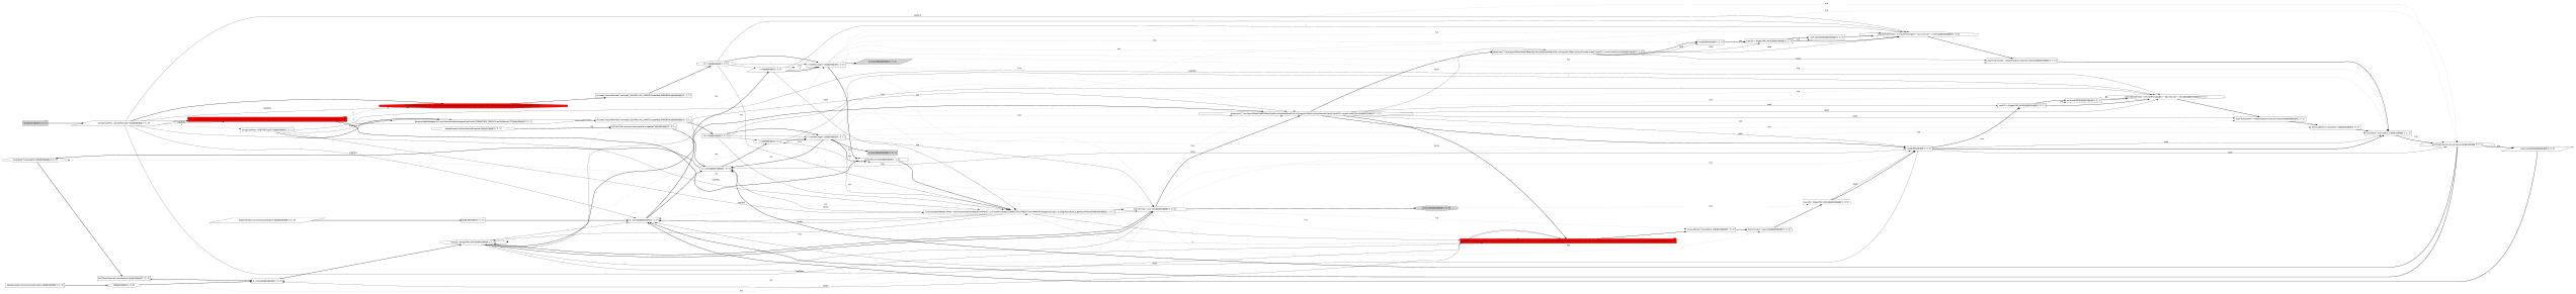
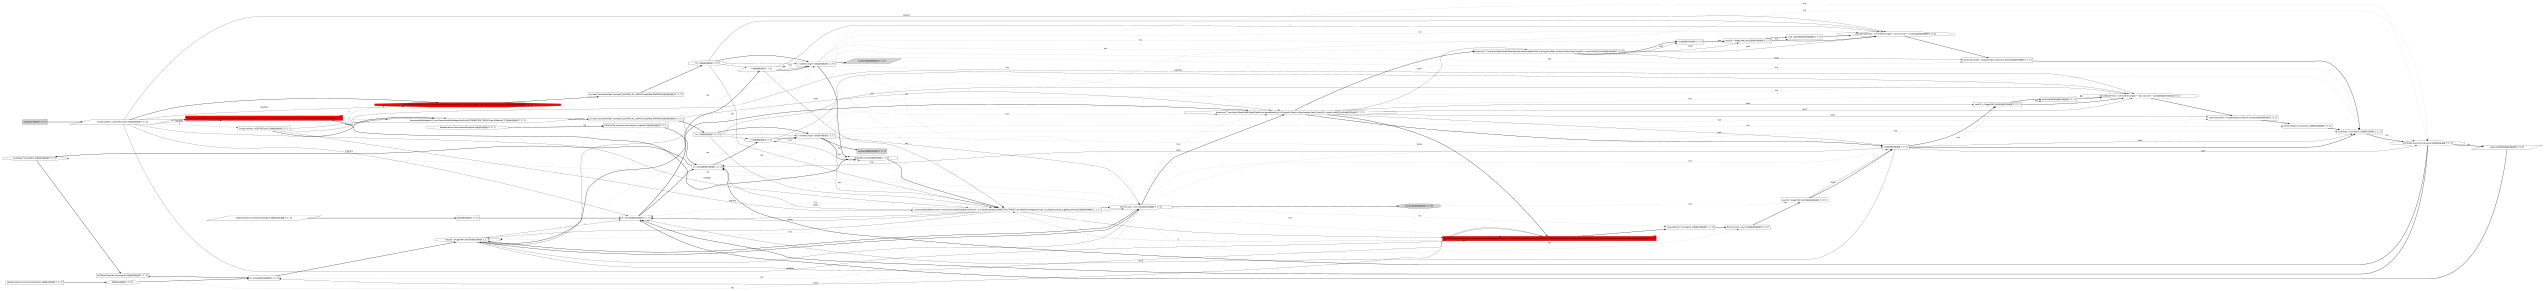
  digraph {
    fontname="IBM Plex Sans"
    rankdir=LR
    node [fillcolor=white fontname="IBM Plex Sans" shape=note style=filled]
    edge [fontname="IBM Plex Sans" style=bold]
    n1 [label="zk.setData(\"/\",new byte((((,-1)@@@39@@@['1', '0', '0']" shape=octagon]
    n2 [label="fail(\"Should have lost the connection\")@@@40@@@['1', '0', '0']"]
    n3 [label="zk = zknew@@@44@@@['1', '0', '0']" shape=folder]
    n4 [label="KeeperException.ConnectionLossException e@@@42@@@['1', '0', '0']"]
    n5 [label="{}@@@42@@@['1', '0', '0']" shape=octagon]
    n6 [label="result(0( = Integer.MAX_VALUE@@@12@@@['1', '1', '1']" shape=octagon]
    n7 [label="zk = zknew@@@36@@@['1', '1', '0']" shape=folder]
    n8 [fillcolor=red label="DisconnectableZooKeeper zknew = new DisconnectableZooKeeper(hostPorts((i + 1) % hostPorts.length(,ClientBase.CONNECTION_TIMEOUT,new Watcher(){public void process(WatchedEvent event){}},zk.getSessionId(),zk.getSessionPasswd())@@@14@@@['1', '0', '0']" shape=folder]
    n9 [label="zknew.sync(\"/\",new AsyncCallback.VoidCallback(){public void processResult(int rc,String path,Object ctx){synchronized (result) {result(0( = rcresult.notify()}}},null)@@@13@@@['1', '1', '1']" shape=octagon]
    n10 [label="final int(( result = new int((((@@@11@@@['1', '1', '1']" shape=octagon]
    n11 [label="zk = zknew@@@37@@@['1', '0', '1']"]
    n12 [label="i++@@@8@@@['0', '1', '0']" shape=parallelogram]
    n13 [label="i < hostPorts.length * 2@@@7@@@['0', '1', '0']" shape=folder]
    n14 [label="DisconnectableZooKeeper zknew = new DisconnectableZooKeeper(hostPorts((i + 1) % hostPorts.length(,CONNECTION_TIMEOUT,new MyWatcher(Integer.toString(i + 1)),zk.getSessionId(),zk.getSessionPasswd())@@@10@@@['1', '1', '1']"]
    n15 [label="zknew.setData(\"/\",new byte((((,-1)@@@19@@@['1', '0', '0']"]
    n16 [label="LOG.info(hostPorts((i + 1) % hostPorts.length( + \" Sync returned \" + result(0()@@@27@@@['0', '0', '1']" shape=octagon]
    n17 [label="assertTrue(result(0( == KeeperException.Code.OK.intValue())@@@28@@@['0', '0', '1']"]
    n18 [label="result(0( == Integer.MAX_VALUE@@@23@@@['0', '0', '1']"]
    n19 [label="zknew.sync(\"/\",new AsyncCallback.VoidCallback(){public void processResult(int rc,String path,Object ctx){synchronized (result) {result(0( = rcresult.notify()}}},null)@@@14@@@['0', '1', '0']"]
    n20 [label="result@@@22@@@['1', '0', '1']"]
    n21 [fillcolor=lightgray label="zk.close()@@@46@@@['1', '0', '0']" shape=octagon]
    n22 [label="zk.setData(\"/\",new byte((((,-1)@@@31@@@['1', '1', '1']"]
    n23 [label="final int(( result = new int((((@@@20@@@['1', '0', '0']"]
    n24 [label="String(( hostPorts = HOSTPORT.split(\",\")@@@3@@@['0', '0', '1']" shape=folder]
    n25 [label="DisconnectableZooKeeper zk = new DisconnectableZooKeeper(hostPorts(0(,CONNECTION_TIMEOUT,new MyWatcher(\"0\"))@@@4@@@['0', '0', '1']" shape=parallelogram]
    n26 [label="zk.create(\"/sessionMoveTest\",new byte((((,Ids.OPEN_ACL_UNSAFE,CreateMode.EPHEMERAL)@@@5@@@['0', '0', '1']" shape=folder]
    n27 [label="zknew.setData(\"/\",new byte((((,-1)@@@29@@@['0', '0', '1']"]
    n28 [label="result(0( = Integer.MAX_VALUE@@@21@@@['1', '0', '0']" shape=folder]
    n29 [label="result.wait(5000)@@@24@@@['0', '0', '1']" shape=folder]
    n30 [label="i++@@@8@@@['0', '0', '1']" shape=octagon]
    n31 [label="int i = 0@@@6@@@['0', '0', '1']" shape=folder]
    n32 [label="result(0( == Integer.MAX_VALUE@@@24@@@['0', '1', '0']"]
    n33 [label="result@@@23@@@['0', '1', '0']"]
    n34 [label="LOG.info(hostPorts((i + 1) % hostPorts.length( + \" Sync returned \" + result(0()@@@28@@@['0', '1', '0']" shape=octagon]
    n35 [label="assertTrue(result(0( == KeeperException.Code.OK.intValue())@@@29@@@['0', '1', '0']"]
    n36 [label="result.wait(5000)@@@25@@@['0', '1', '0']" shape=folder]
    n37 [label="fail(\"Should have lost the connection\")@@@32@@@['1', '1', '1']" shape=octagon]
    n38 [label="zk.dontReconnect()@@@9@@@['1', '1', '1']" shape=octagon]
    n39 [fillcolor=lightgray label="zk.close()@@@38@@@['0', '1', '0']" shape=parallelogram]
    n40 [label="result.wait(5000)@@@33@@@['1', '0', '0']" shape=parallelogram]
    n41 [label="i < hostPorts.length * 2@@@7@@@['0', '0', '1']"]
    n42 [fillcolor=lightgray label="zk.close()@@@39@@@['0', '0', '1']"]
    n43 [label="LOG.info(\"Got connection loss exception as expected\")@@@35@@@['0', '0', '1']" shape=folder]
    n44 [fillcolor=red label="DisconnectableZooKeeper zk = new DisconnectableZooKeeper(hostPorts(0(,ClientBase.CONNECTION_TIMEOUT,DummyWatcher.INSTANCE)@@@4@@@['0', '1', '0']" shape=octagon]
    n45 [label="zk.create(\"/sessionMoveTest\",new byte((((,Ids.OPEN_ACL_UNSAFE,CreateMode.EPHEMERAL)@@@5@@@['0', '1', '0']"]
    n46 [label="int i = 0@@@6@@@['0', '1', '0']" shape=octagon]
    n47 [label="String(( hostPorts = qb.hostPort.split(\",\")@@@3@@@['1', '1', '0']" shape=parallelogram]
    n48 [fillcolor=red label="DisconnectableZooKeeper zk = new DisconnectableZooKeeper(hostPorts(0(,ClientBase.CONNECTION_TIMEOUT,new Watcher(){public void process(WatchedEvent event){}})@@@4@@@['1', '0', '0']" shape=folder]
    n49 [label="KeeperException.ConnectionLossException e@@@34@@@['0', '1', '0']" shape=parallelogram]
    n50 [label="{}@@@34@@@['0', '1', '0']" shape=folder]
    n51 [label="KeeperException.ConnectionLossException e@@@34@@@['0', '0', '1']" shape=octagon]
    n52 [fillcolor=lightgray label="testSessionMoved['1', '0', '0']" shape=folder]
    n1 -> n2
    n2 -> n3
    n3 -> n6
    n4 -> n5
    n5 -> n3
    n6 -> n7 [label=i style=solid]
    n6 -> n8 [label=i style=solid]
    n6 -> n9 [label=result style=solid]
    n6 -> n9
    n6 -> n10
    n6 -> n10 [label=i style=solid]
    n7 -> n11
    n7 -> n12
    n7 -> n13 [label=true style=dotted]
    n8 -> n3 [label=zknew style=solid]
    n8 -> n14 [label=0 style=dashed]
    n8 -> n15
    n9 -> n8
    n9 -> n16 [label=result style=solid]
    n9 -> n17 [label=result style=solid]
    n9 -> n18 [label=result style=solid]
    n9 -> n19
    n9 -> n19 [label=result style=solid]
    n9 -> n20 [label=result style=solid]
    n9 -> n20
    n10 -> n1 [label=true style=dotted]
    n10 -> n2 [label=true style=dotted]
    n10 -> n3 [label=true style=dotted]
    n10 -> n6
    n10 -> n6 [label=true style=dotted]
    n10 -> n7 [label=true style=dotted]
    n10 -> n8 [label=true style=dotted]
    n10 -> n9
    n10 -> n9 [label=true style=dotted]
    n10 -> n11 [label=true style=dotted]
    n10 -> n15 [label=true style=dotted]
    n10 -> n20 [label=true style=dotted]
    n10 -> n21
    n10 -> n22 [label=true style=dotted]
    n10 -> n23 [label=true style=dotted]
    n11 -> n1
    n11 -> n30
    n12 -> n13 [label=i style=solid]
    n12 -> n13
    n12 -> n14 [label=i style=solid]
    n12 -> n34 [label=i style=solid]
    n13 -> n6 [label=true style=dotted]
    n13 -> n9 [label=true style=dotted]
    n13 -> n10 [label=true style=dotted]
    n13 -> n12 [label=true style=dotted]
    n13 -> n14 [label=true style=dotted]
    n13 -> n19 [label=true style=dotted]
    n13 -> n22 [label=true style=dotted]
    n13 -> n33 [label=true style=dotted]
    n13 -> n34 [label=true style=dotted]
    n13 -> n35 [label=true style=dotted]
    n13 -> n37 [label=true style=dotted]
    n13 -> n38
    n13 -> n38 [label=true style=dotted]
    n13 -> n39
    n14 -> n6 [label=i style=solid]
    n14 -> n7 [label=i style=solid]
    n14 -> n7 [label=zknew style=solid]
    n14 -> n8 [label=i style=solid]
    n14 -> n10
    n14 -> n10 [label=i style=solid]
    n14 -> n11 [label=zknew style=solid]
    n15 -> n23
    n16 -> n17
    n17 -> n27
    n18 -> n16
    n18 -> n29
    n18 -> n29 [label=true style=dotted]
    n19 -> n32 [label=result style=solid]
    n19 -> n33
    n19 -> n33 [label=result style=solid]
    n19 -> n34 [label=result style=solid]
    n19 -> n35 [label=result style=solid]
    n20 -> n7 [label=result style=solid]
    n20 -> n11 [label=result style=solid]
    n20 -> n18 [label=true style=dotted]
    n20 -> n18
    n20 -> n22 [label=result style=solid]
    n20 -> n22
    n20 -> n37 [label=result style=solid]
    n21 -> n28 [label=true style=dotted]
    n22 -> n37
    n22 -> n37 [label=true style=dotted]
    n23 -> n28
    n24 -> n14 [label=hostPorts style=solid]
    n24 -> n16 [label=hostPorts style=solid]
    n24 -> n25 [label=hostPorts style=solid]
    n24 -> n25
    n25 -> n26
    n26 -> n31
    n27 -> n22
    n28 -> n20 [label=result style=solid]
    n28 -> n20
    n29 -> n16
    n30 -> n14 [label=i style=solid]
    n30 -> n16 [label=i style=solid]
    n30 -> n41 [label=i style=solid]
    n30 -> n41
    n31 -> n14 [label=i style=solid]
    n31 -> n16 [label=i style=solid]
    n31 -> n30 [label=i style=solid]
    n31 -> n41
    n31 -> n41 [label=i style=solid]
    n32 -> n34
    n32 -> n36
    n32 -> n36 [label=true style=dotted]
    n33 -> n32
    n33 -> n32 [label=true style=dotted]
    n34 -> n35
    n35 -> n22
    n36 -> n34
    n37 -> n7
    n37 -> n11
    n37 -> n40
    n37 -> n40 [label=true style=dotted]
    n38 -> n14
    n40 -> n7
    n41 -> n6 [label=true style=dotted]
    n41 -> n9 [label=true style=dotted]
    n41 -> n10 [label=true style=solid]
-   n41 -> n11 [label=true]
+   n41 -> n11 [label=true style=dotted]
    n41 -> n14 [label=true style=dotted]
    n41 -> n16 [label=true style=dotted]
    n41 -> n17 [label=true style=dotted]
    n41 -> n20 [label=zknew style=dotted]
    n41 -> n22 [label=true style=dotted]
    n41 -> n27 [label=true style=dotted]
    n41 -> n30 [label=true style=dotted]
    n41 -> n37 [label=true style=dotted]
    n41 -> n38 [label=true style=dotted]
    n41 -> n38
    n41 -> n42
    n43 -> n11
    n44 -> n45
    n45 -> n46
    n46 -> n12 [label=i style=solid]
    n46 -> n13
    n46 -> n13 [label=i style=solid]
    n46 -> n14 [label=i style=solid]
    n46 -> n34 [label=i style=solid]
    n47 -> n7 [label=hostPorts style=solid]
    n47 -> n8 [label=hostPorts style=solid]
    n47 -> n14 [label=hostPorts style=solid]
    n47 -> n24 [label=0 style=dashed]
    n47 -> n34 [label=hostPorts style=solid]
    n47 -> n44 [label=hostPorts style=solid]
    n47 -> n44
    n47 -> n48 [label=hostPorts style=solid]
    n47 -> n48
    n48 -> n25 [label=0 style=dashed]
    n48 -> n38
    n48 -> n44 [label=0 style=dashed]
    n49 -> n50
    n50 -> n7
    n51 -> n43 [label=true style=dotted]
    n51 -> n43
    n52 -> n47
  }
